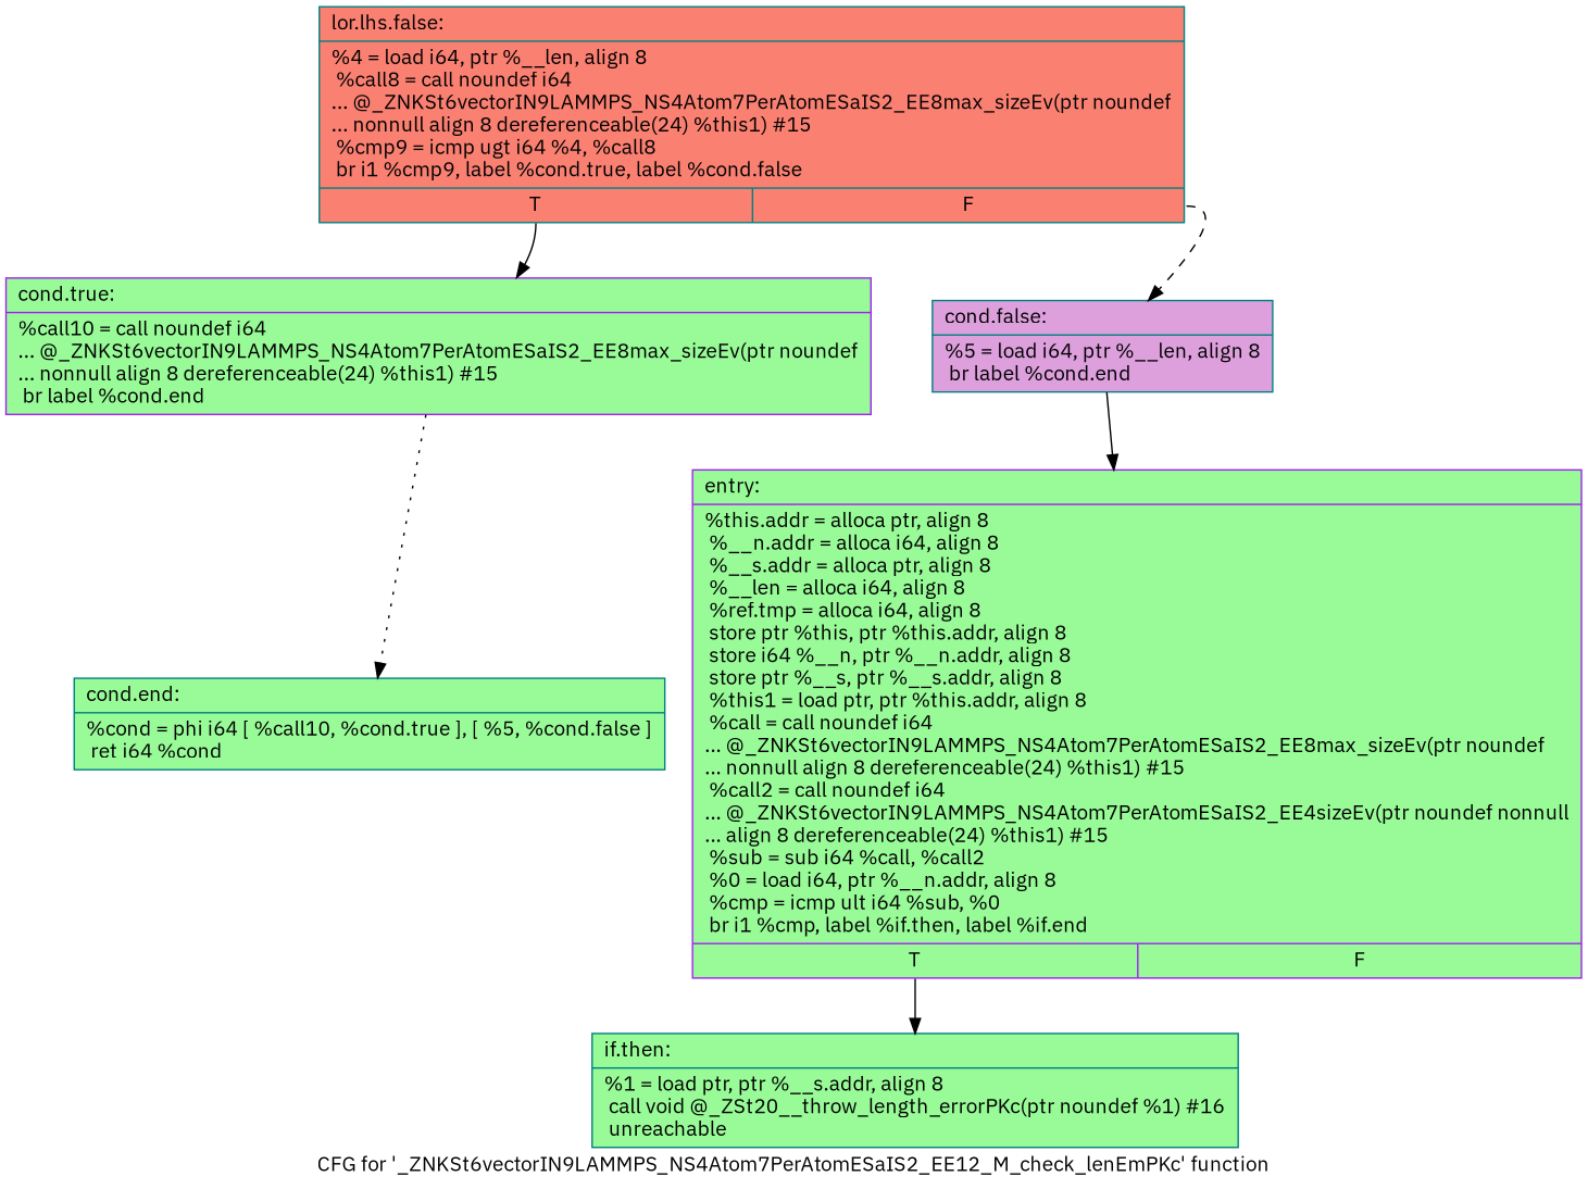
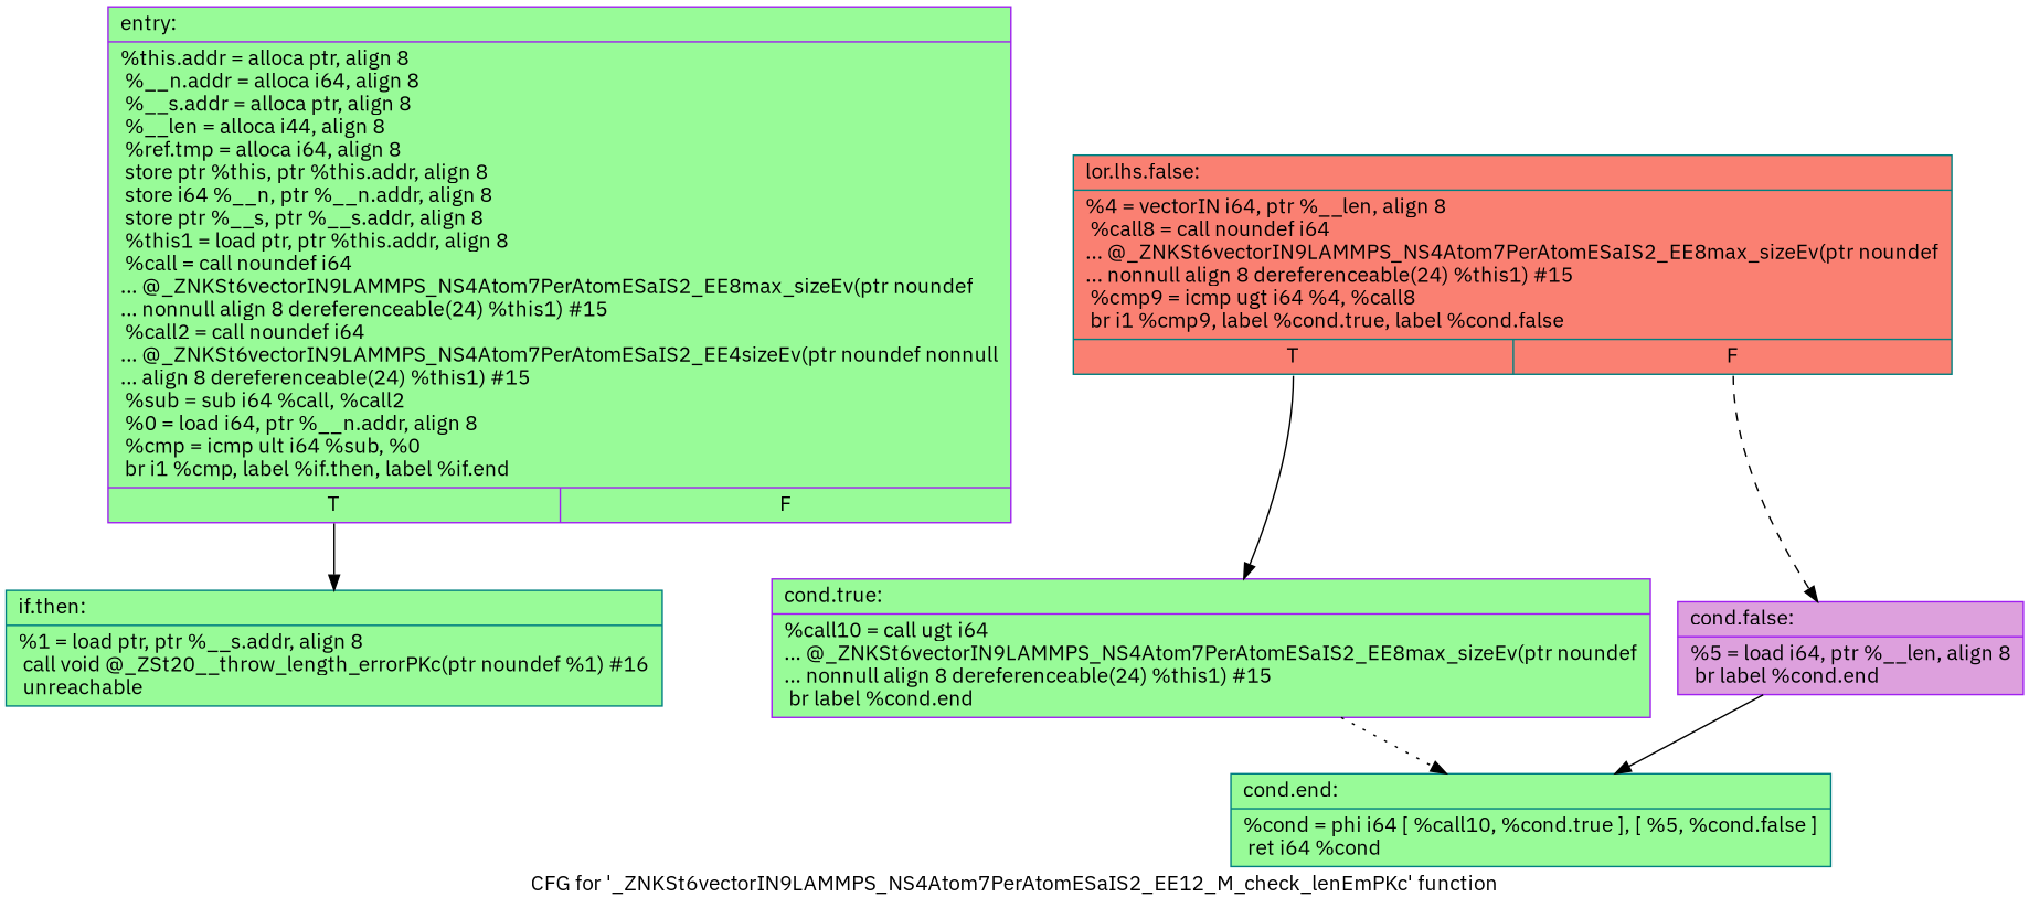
  digraph {
    fontname="IBM Plex Sans"
    label="CFG for '_ZNKSt6vectorIN9LAMMPS_NS4Atom7PerAtomESaIS2_EE12_M_check_lenEmPKc' function"
    node [color=teal fillcolor=palegreen fontname="IBM Plex Sans" shape=record style=filled]
    edge [fontname="IBM Plex Sans" style=solid tailport=s0]
-   n1 [color=purple label="{entry:\l|  %this.addr = alloca ptr, align 8\l  %__n.addr = alloca i64, align 8\l  %__s.addr = alloca ptr, align 8\l  %__len = alloca i64, align 8\l  %ref.tmp = alloca i64, align 8\l  store ptr %this, ptr %this.addr, align 8\l  store i64 %__n, ptr %__n.addr, align 8\l  store ptr %__s, ptr %__s.addr, align 8\l  %this1 = load ptr, ptr %this.addr, align 8\l  %call = call noundef i64\l... @_ZNKSt6vectorIN9LAMMPS_NS4Atom7PerAtomESaIS2_EE8max_sizeEv(ptr noundef\l... nonnull align 8 dereferenceable(24) %this1) #15\l  %call2 = call noundef i64\l... @_ZNKSt6vectorIN9LAMMPS_NS4Atom7PerAtomESaIS2_EE4sizeEv(ptr noundef nonnull\l... align 8 dereferenceable(24) %this1) #15\l  %sub = sub i64 %call, %call2\l  %0 = load i64, ptr %__n.addr, align 8\l  %cmp = icmp ult i64 %sub, %0\l  br i1 %cmp, label %if.then, label %if.end\l|{<s0>T|<s1>F}}"]
+   n1 [color=purple label="{entry:\l|  %this.addr = alloca ptr, align 8\l  %__n.addr = alloca i64, align 8\l  %__s.addr = alloca ptr, align 8\l  %__len = alloca i44, align 8\l  %ref.tmp = alloca i64, align 8\l  store ptr %this, ptr %this.addr, align 8\l  store i64 %__n, ptr %__n.addr, align 8\l  store ptr %__s, ptr %__s.addr, align 8\l  %this1 = load ptr, ptr %this.addr, align 8\l  %call = call noundef i64\l... @_ZNKSt6vectorIN9LAMMPS_NS4Atom7PerAtomESaIS2_EE8max_sizeEv(ptr noundef\l... nonnull align 8 dereferenceable(24) %this1) #15\l  %call2 = call noundef i64\l... @_ZNKSt6vectorIN9LAMMPS_NS4Atom7PerAtomESaIS2_EE4sizeEv(ptr noundef nonnull\l... align 8 dereferenceable(24) %this1) #15\l  %sub = sub i64 %call, %call2\l  %0 = load i64, ptr %__n.addr, align 8\l  %cmp = icmp ult i64 %sub, %0\l  br i1 %cmp, label %if.then, label %if.end\l|{<s0>T|<s1>F}}"]
    n2 [label="{if.then:\l|  %1 = load ptr, ptr %__s.addr, align 8\l  call void @_ZSt20__throw_length_errorPKc(ptr noundef %1) #16\l  unreachable\l}"]
-   n3 [color=purple label="{cond.true:\l|  %call10 = call noundef i64\l... @_ZNKSt6vectorIN9LAMMPS_NS4Atom7PerAtomESaIS2_EE8max_sizeEv(ptr noundef\l... nonnull align 8 dereferenceable(24) %this1) #15\l  br label %cond.end\l}"]
+   n3 [color=purple label="{cond.true:\l|  %call10 = call ugt i64\l... @_ZNKSt6vectorIN9LAMMPS_NS4Atom7PerAtomESaIS2_EE8max_sizeEv(ptr noundef\l... nonnull align 8 dereferenceable(24) %this1) #15\l  br label %cond.end\l}"]
    n4 [label="{cond.end:\l|  %cond = phi i64 [ %call10, %cond.true ], [ %5, %cond.false ]\l  ret i64 %cond\l}"]
-   n5 [fillcolor=salmon label="{lor.lhs.false:\l|  %4 = load i64, ptr %__len, align 8\l  %call8 = call noundef i64\l... @_ZNKSt6vectorIN9LAMMPS_NS4Atom7PerAtomESaIS2_EE8max_sizeEv(ptr noundef\l... nonnull align 8 dereferenceable(24) %this1) #15\l  %cmp9 = icmp ugt i64 %4, %call8\l  br i1 %cmp9, label %cond.true, label %cond.false\l|{<s0>T|<s1>F}}"]
-   n6 [fillcolor=plum label="{cond.false:\l|  %5 = load i64, ptr %__len, align 8\l  br label %cond.end\l}"]
+   n5 [fillcolor=salmon label="{lor.lhs.false:\l|  %4 = vectorIN i64, ptr %__len, align 8\l  %call8 = call noundef i64\l... @_ZNKSt6vectorIN9LAMMPS_NS4Atom7PerAtomESaIS2_EE8max_sizeEv(ptr noundef\l... nonnull align 8 dereferenceable(24) %this1) #15\l  %cmp9 = icmp ugt i64 %4, %call8\l  br i1 %cmp9, label %cond.true, label %cond.false\l|{<s0>T|<s1>F}}"]
+   n6 [color=purple fillcolor=plum label="{cond.false:\l|  %5 = load i64, ptr %__len, align 8\l  br label %cond.end\l}"]
    n1 -> n2
    n3 -> n4 [style=dotted]
    n5 -> n3
    n5 -> n6 [style=dashed tailport=s1]
-   n6 -> n1
+   n6 -> n4
  }
